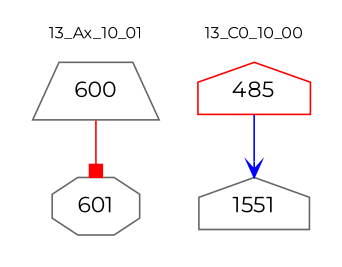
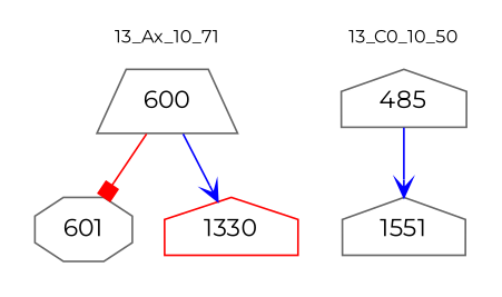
  digraph {
    fontname=Montserrat
    node [color=gray40 fontname=Montserrat shape=house]
    edge [arrowhead=vee color=blue fontname=Montserrat]
    n1 [label=600 shape=trapezium]
    n2 [label=601 shape=octagon]
-   n4 [color=red label=485]
+   n3 [color=red label=1330]
+   n4 [label=485]
    n5 [label=1551]
    subgraph cluster_1 {
      color=white
      fontsize=10
-     label="13_Ax_10_01"
+     label="13_Ax_10_71"
      n1
      n2
+     n3
    }
    subgraph cluster_2 {
      color=white
      fontsize=10
-     label="13_C0_10_00"
+     label="13_C0_10_50"
      n4
      n5
    }
    n1 -> n2 [arrowhead=box color=red]
+   n1 -> n3
    n4 -> n5
  }
